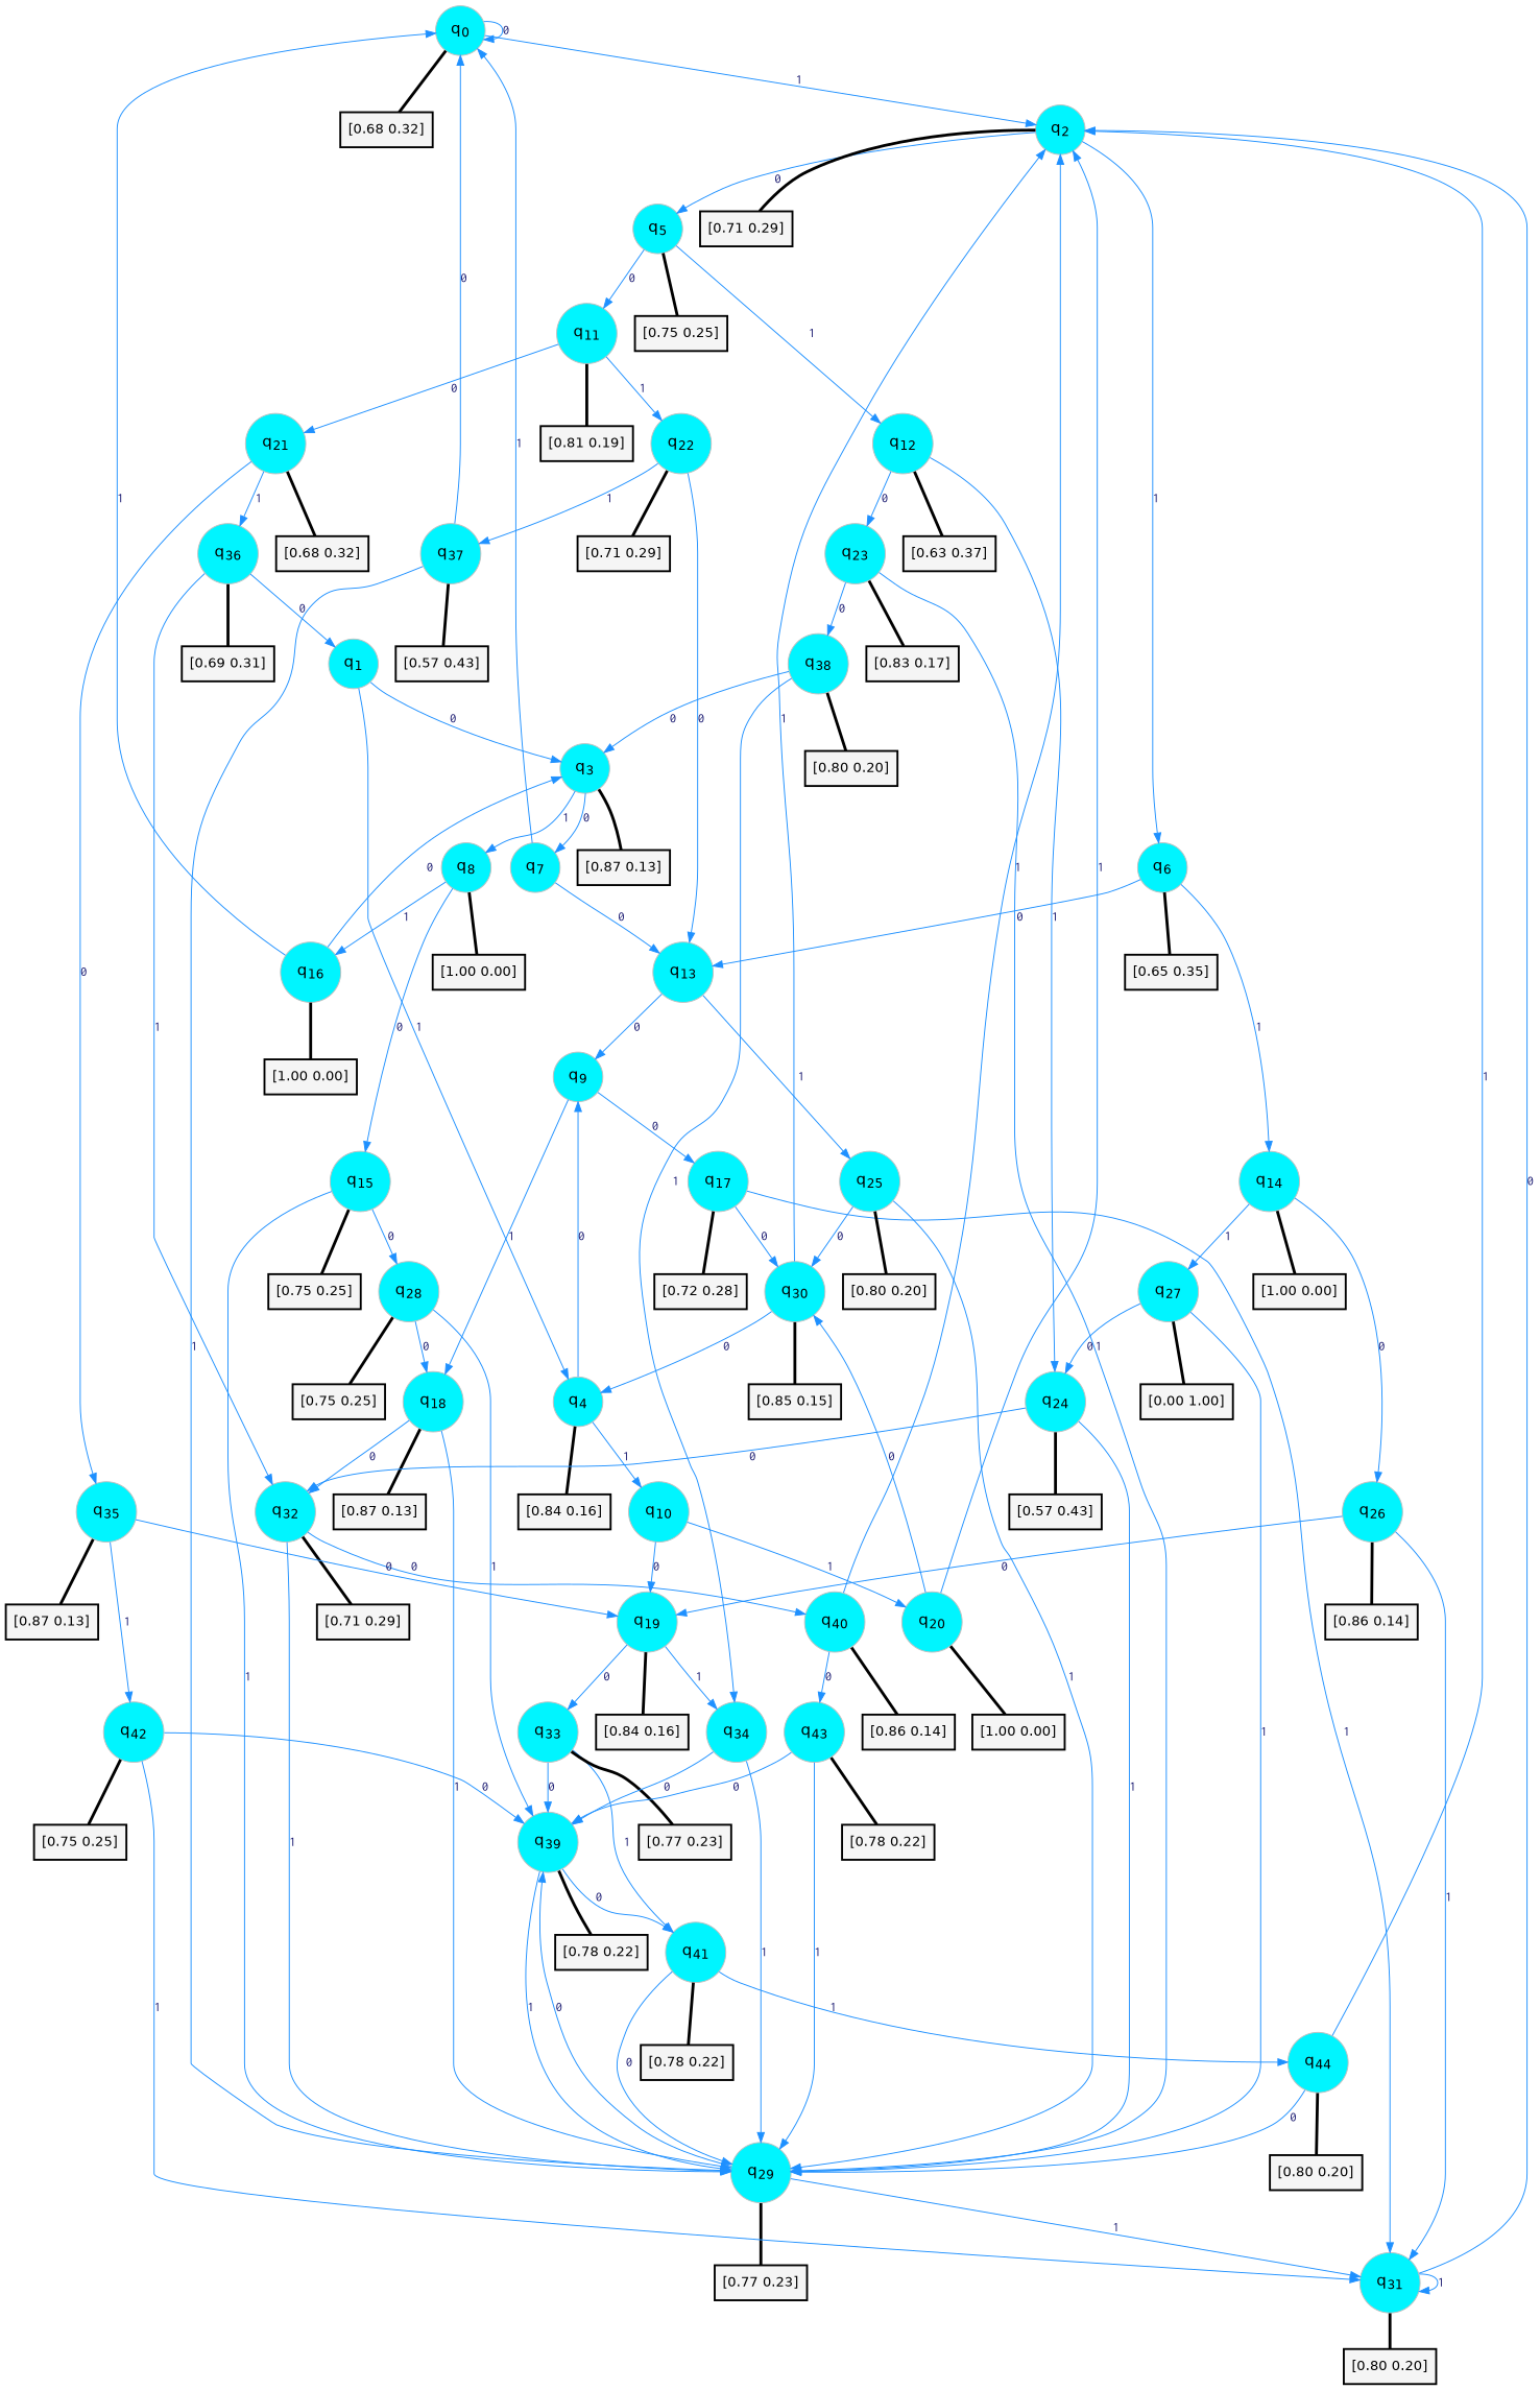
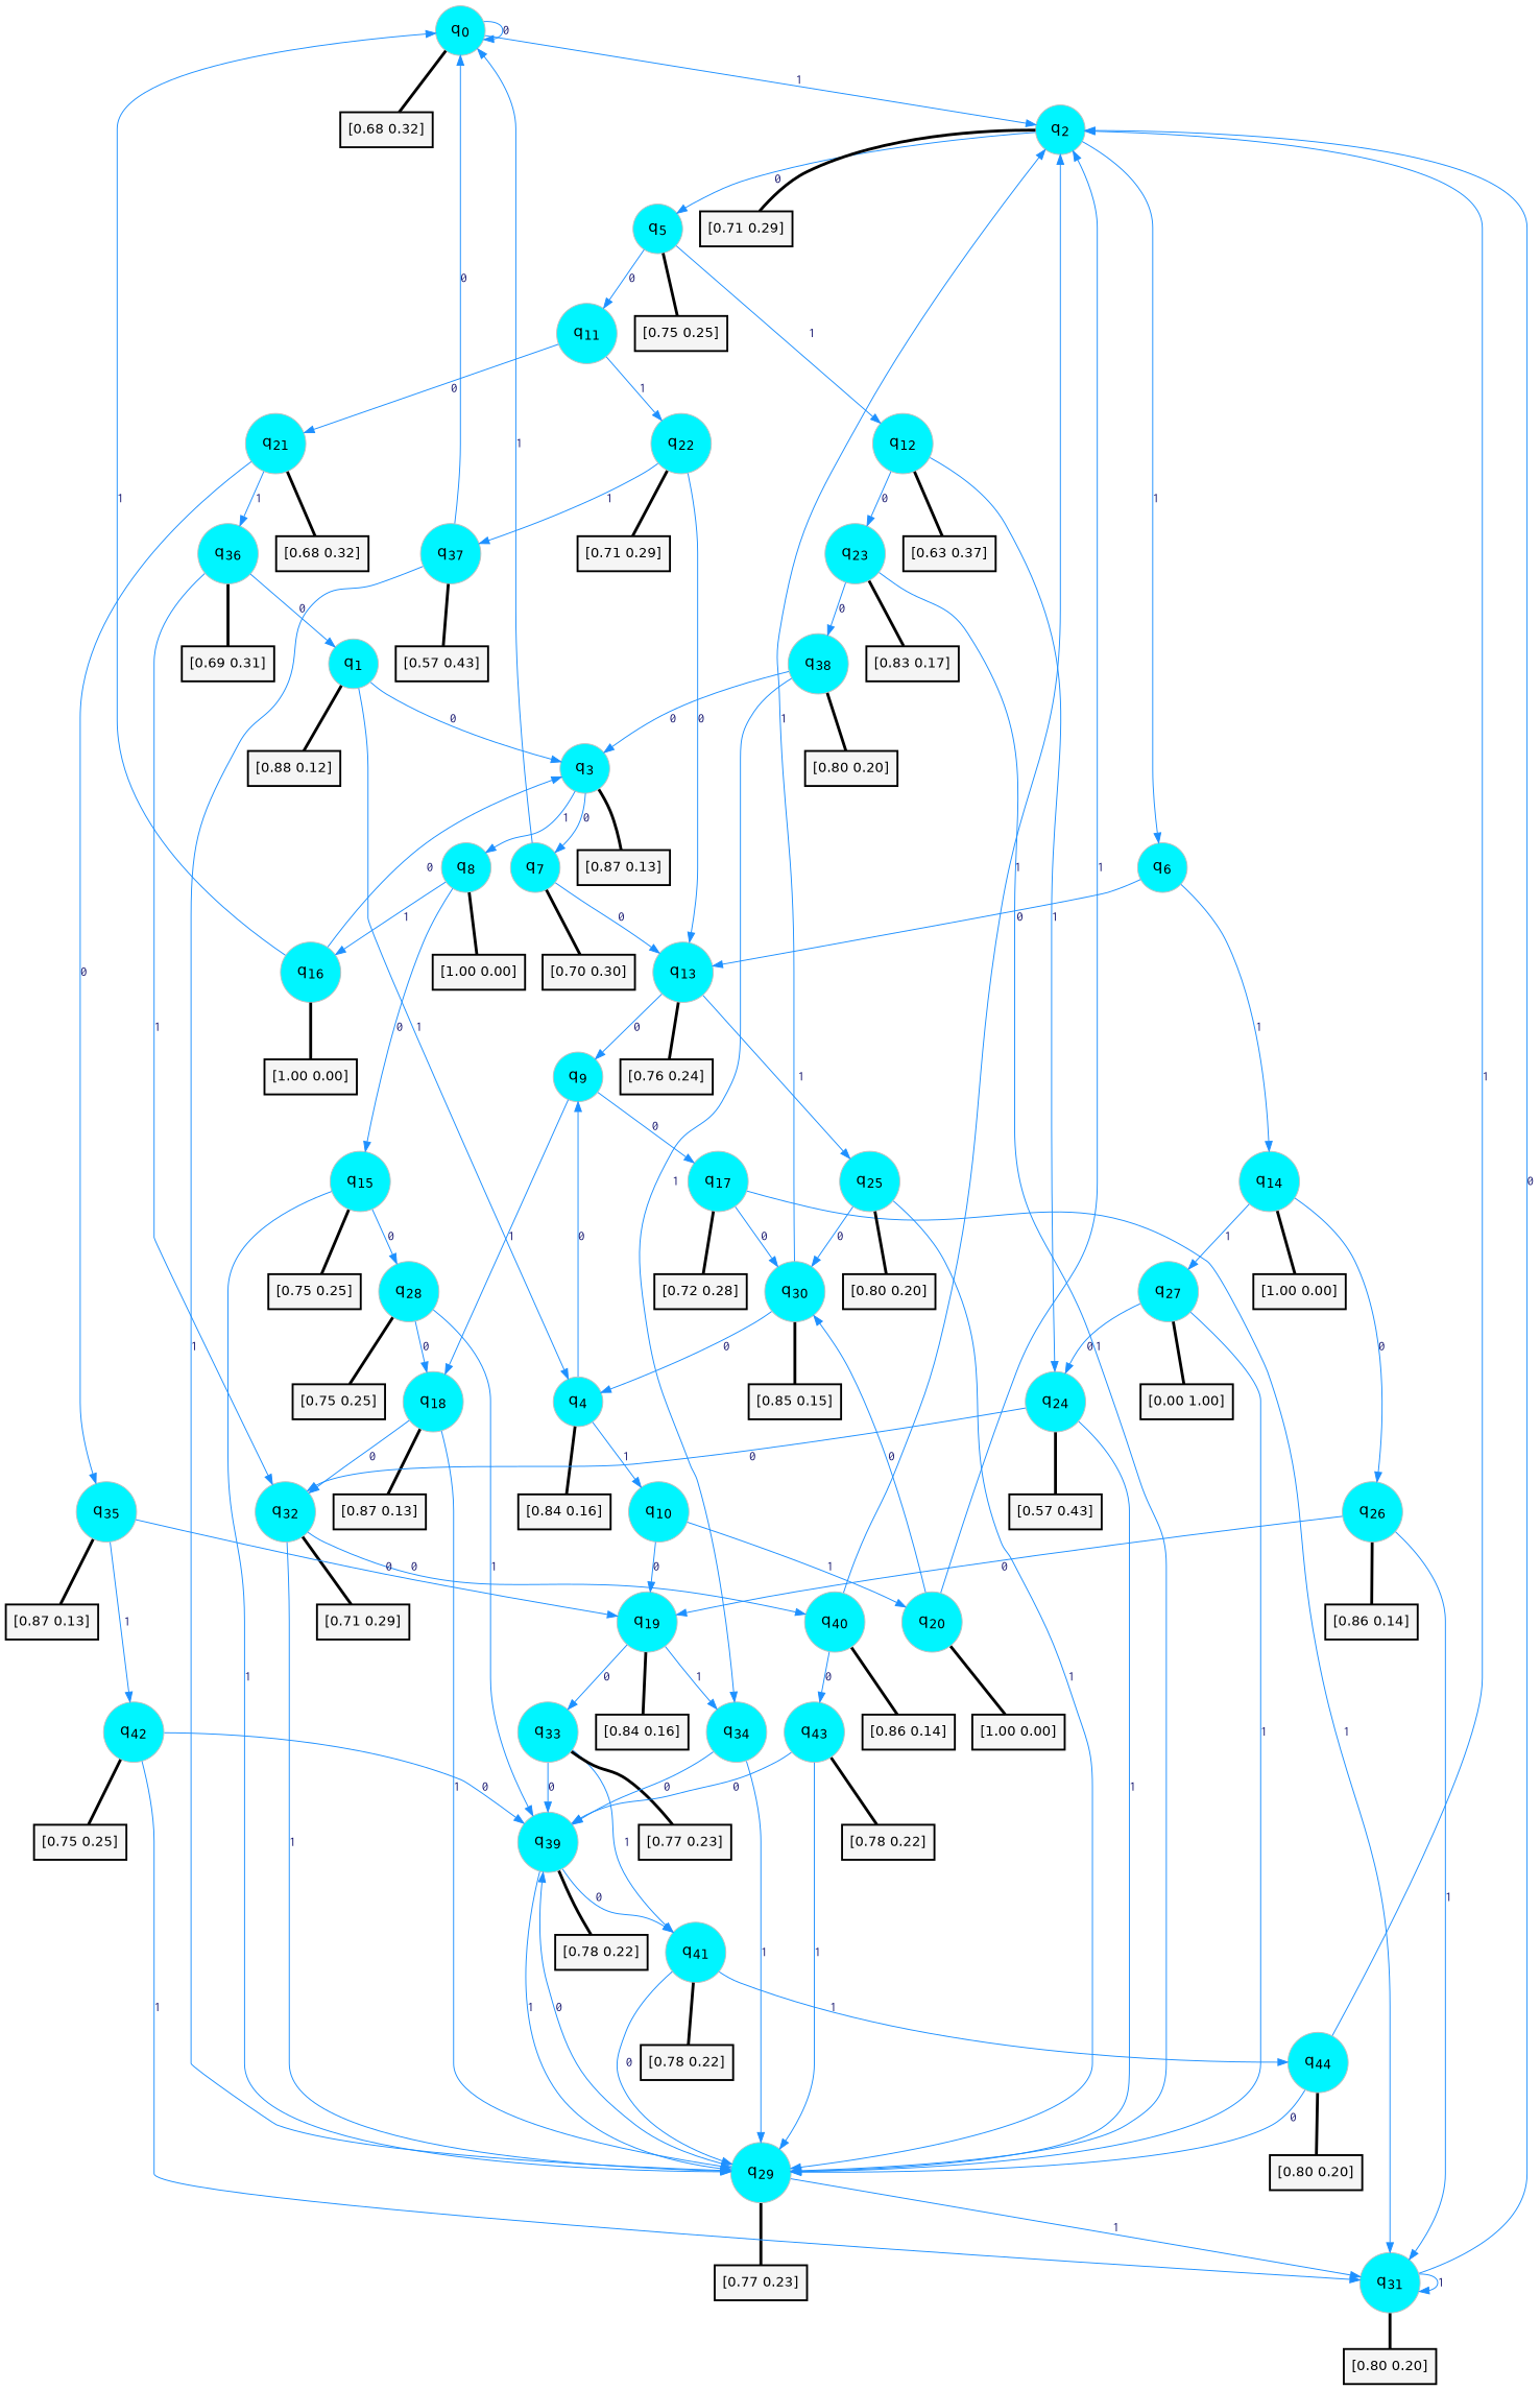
  digraph {
    rankdir=TD
    node [color=gray fillcolor=turquoise1 fontcolor=black fontname=Helvetica fontsize=16 fontweight=bold shape=circle style=filled]
    edge [arrowsize=1 color=dodgerblue1 fontcolor=midnightblue fontname=courier fontweight=bold penwidth=1 style=solid weight=20]
    n1 [label=<q<SUB>0</SUB>>]
    n2 [label=<q<SUB>2</SUB>>]
    n3 [color=black fillcolor=whitesmoke fontsize=14 label="[0.68 0.32]" penwidth=2 shape=box]
    n4 [label=<q<SUB>5</SUB>>]
    n5 [label=<q<SUB>6</SUB>>]
    n6 [color=black fillcolor=whitesmoke fontsize=14 label="[0.71 0.29]" penwidth=2 shape=box]
    n7 [label=<q<SUB>1</SUB>>]
    n8 [label=<q<SUB>3</SUB>>]
    n9 [label=<q<SUB>4</SUB>>]
+   n10 [color=black fillcolor=whitesmoke fontsize=14 label="[0.88 0.12]" penwidth=2 shape=box]
    n11 [label=<q<SUB>7</SUB>>]
    n12 [label=<q<SUB>8</SUB>>]
    n13 [color=black fillcolor=whitesmoke fontsize=14 label="[0.87 0.13]" penwidth=2 shape=box]
    n14 [label=<q<SUB>9</SUB>>]
    n15 [label=<q<SUB>10</SUB>>]
    n16 [color=black fillcolor=whitesmoke fontsize=14 label="[0.84 0.16]" penwidth=2 shape=box]
    n17 [label=<q<SUB>11</SUB>>]
    n18 [label=<q<SUB>12</SUB>>]
    n19 [color=black fillcolor=whitesmoke fontsize=14 label="[0.75 0.25]" penwidth=2 shape=box]
    n20 [label=<q<SUB>13</SUB>>]
    n21 [label=<q<SUB>14</SUB>>]
-   n22 [color=black fillcolor=whitesmoke fontsize=14 label="[0.65 0.35]" penwidth=2 shape=box]
+   n23 [color=black fillcolor=whitesmoke fontsize=14 label="[0.70 0.30]" penwidth=2 shape=box]
    n24 [label=<q<SUB>15</SUB>>]
    n25 [label=<q<SUB>16</SUB>>]
    n26 [color=black fillcolor=whitesmoke fontsize=14 label="[1.00 0.00]" penwidth=2 shape=box]
    n27 [label=<q<SUB>17</SUB>>]
    n28 [label=<q<SUB>18</SUB>>]
    n29 [label=<q<SUB>19</SUB>>]
    n30 [label=<q<SUB>20</SUB>>]
    n31 [label=<q<SUB>21</SUB>>]
    n32 [label=<q<SUB>22</SUB>>]
-   n33 [color=black fillcolor=whitesmoke fontsize=14 label="[0.81 0.19]" penwidth=2 shape=box]
    n34 [label=<q<SUB>23</SUB>>]
    n35 [label=<q<SUB>24</SUB>>]
    n36 [color=black fillcolor=whitesmoke fontsize=14 label="[0.63 0.37]" penwidth=2 shape=box]
    n37 [label=<q<SUB>25</SUB>>]
+   n38 [color=black fillcolor=whitesmoke fontsize=14 label="[0.76 0.24]" penwidth=2 shape=box]
    n39 [label=<q<SUB>26</SUB>>]
    n40 [label=<q<SUB>27</SUB>>]
    n41 [color=black fillcolor=whitesmoke fontsize=14 label="[1.00 0.00]" penwidth=2 shape=box]
    n42 [label=<q<SUB>28</SUB>>]
    n43 [label=<q<SUB>29</SUB>>]
    n44 [color=black fillcolor=whitesmoke fontsize=14 label="[0.75 0.25]" penwidth=2 shape=box]
    n45 [color=black fillcolor=whitesmoke fontsize=14 label="[1.00 0.00]" penwidth=2 shape=box]
    n46 [label=<q<SUB>30</SUB>>]
    n47 [label=<q<SUB>31</SUB>>]
    n48 [color=black fillcolor=whitesmoke fontsize=14 label="[0.72 0.28]" penwidth=2 shape=box]
    n49 [label=<q<SUB>32</SUB>>]
    n50 [color=black fillcolor=whitesmoke fontsize=14 label="[0.87 0.13]" penwidth=2 shape=box]
    n51 [label=<q<SUB>33</SUB>>]
    n52 [label=<q<SUB>34</SUB>>]
    n53 [color=black fillcolor=whitesmoke fontsize=14 label="[0.84 0.16]" penwidth=2 shape=box]
    n54 [color=black fillcolor=whitesmoke fontsize=14 label="[1.00 0.00]" penwidth=2 shape=box]
    n55 [label=<q<SUB>35</SUB>>]
    n56 [label=<q<SUB>36</SUB>>]
    n57 [color=black fillcolor=whitesmoke fontsize=14 label="[0.68 0.32]" penwidth=2 shape=box]
    n58 [label=<q<SUB>37</SUB>>]
    n59 [color=black fillcolor=whitesmoke fontsize=14 label="[0.71 0.29]" penwidth=2 shape=box]
    n60 [label=<q<SUB>38</SUB>>]
    n61 [color=black fillcolor=whitesmoke fontsize=14 label="[0.83 0.17]" penwidth=2 shape=box]
    n62 [color=black fillcolor=whitesmoke fontsize=14 label="[0.57 0.43]" penwidth=2 shape=box]
    n63 [color=black fillcolor=whitesmoke fontsize=14 label="[0.80 0.20]" penwidth=2 shape=box]
    n64 [color=black fillcolor=whitesmoke fontsize=14 label="[0.86 0.14]" penwidth=2 shape=box]
    n65 [color=black fillcolor=whitesmoke fontsize=14 label="[0.00 1.00]" penwidth=2 shape=box]
    n66 [label=<q<SUB>39</SUB>>]
    n67 [color=black fillcolor=whitesmoke fontsize=14 label="[0.75 0.25]" penwidth=2 shape=box]
    n68 [color=black fillcolor=whitesmoke fontsize=14 label="[0.77 0.23]" penwidth=2 shape=box]
    n69 [color=black fillcolor=whitesmoke fontsize=14 label="[0.85 0.15]" penwidth=2 shape=box]
    n70 [color=black fillcolor=whitesmoke fontsize=14 label="[0.80 0.20]" penwidth=2 shape=box]
    n71 [label=<q<SUB>40</SUB>>]
    n72 [color=black fillcolor=whitesmoke fontsize=14 label="[0.71 0.29]" penwidth=2 shape=box]
    n73 [label=<q<SUB>41</SUB>>]
    n74 [color=black fillcolor=whitesmoke fontsize=14 label="[0.77 0.23]" penwidth=2 shape=box]
    n75 [label=<q<SUB>42</SUB>>]
    n76 [color=black fillcolor=whitesmoke fontsize=14 label="[0.87 0.13]" penwidth=2 shape=box]
    n77 [color=black fillcolor=whitesmoke fontsize=14 label="[0.69 0.31]" penwidth=2 shape=box]
    n78 [color=black fillcolor=whitesmoke fontsize=14 label="[0.57 0.43]" penwidth=2 shape=box]
    n79 [color=black fillcolor=whitesmoke fontsize=14 label="[0.80 0.20]" penwidth=2 shape=box]
    n80 [color=black fillcolor=whitesmoke fontsize=14 label="[0.78 0.22]" penwidth=2 shape=box]
    n81 [label=<q<SUB>43</SUB>>]
    n82 [color=black fillcolor=whitesmoke fontsize=14 label="[0.86 0.14]" penwidth=2 shape=box]
    n83 [label=<q<SUB>44</SUB>>]
    n84 [color=black fillcolor=whitesmoke fontsize=14 label="[0.78 0.22]" penwidth=2 shape=box]
    n85 [color=black fillcolor=whitesmoke fontsize=14 label="[0.75 0.25]" penwidth=2 shape=box]
    n86 [color=black fillcolor=whitesmoke fontsize=14 label="[0.78 0.22]" penwidth=2 shape=box]
    n87 [color=black fillcolor=whitesmoke fontsize=14 label="[0.80 0.20]" penwidth=2 shape=box]
    n1 -> n1 [label=0]
    n1 -> n2 [label=1]
    n1 -> n3 [arrowhead=none color=black penwidth=3]
    n2 -> n4 [label=0]
    n2 -> n5 [label=1]
    n2 -> n6 [arrowhead=none color=black penwidth=3]
    n4 -> n17 [label=0]
    n4 -> n18 [label=1]
    n4 -> n19 [arrowhead=none color=black penwidth=3]
    n5 -> n20 [label=0]
    n5 -> n21 [label=1]
-   n5 -> n22 [arrowhead=none color=black penwidth=3]
    n7 -> n8 [label=0]
    n7 -> n9 [label=1]
+   n7 -> n10 [arrowhead=none color=black penwidth=3]
    n8 -> n11 [label=0]
    n8 -> n12 [label=1]
    n8 -> n13 [arrowhead=none color=black penwidth=3]
    n9 -> n14 [label=0]
    n9 -> n15 [label=1]
    n9 -> n16 [arrowhead=none color=black penwidth=3]
    n11 -> n1 [label=1]
    n11 -> n20 [label=0]
+   n11 -> n23 [arrowhead=none color=black penwidth=3]
    n12 -> n24 [label=0]
    n12 -> n25 [label=1]
    n12 -> n26 [arrowhead=none color=black penwidth=3]
    n14 -> n27 [label=0]
    n14 -> n28 [label=1]
    n15 -> n29 [label=0]
    n15 -> n30 [label=1]
    n17 -> n31 [label=0]
    n17 -> n32 [label=1]
-   n17 -> n33 [arrowhead=none color=black penwidth=3]
    n18 -> n34 [label=0]
    n18 -> n35 [label=1]
    n18 -> n36 [arrowhead=none color=black penwidth=3]
    n20 -> n14 [label=0]
    n20 -> n37 [label=1]
+   n20 -> n38 [arrowhead=none color=black penwidth=3]
    n21 -> n39 [label=0]
    n21 -> n40 [label=1]
    n21 -> n41 [arrowhead=none color=black penwidth=3]
    n24 -> n42 [label=0]
    n24 -> n43 [label=1]
    n24 -> n44 [arrowhead=none color=black penwidth=3]
    n25 -> n1 [label=1]
    n25 -> n8 [label=0]
    n25 -> n45 [arrowhead=none color=black penwidth=3]
    n27 -> n46 [label=0]
    n27 -> n47 [label=1]
    n27 -> n48 [arrowhead=none color=black penwidth=3]
    n28 -> n43 [label=1]
    n28 -> n49 [label=0]
    n28 -> n50 [arrowhead=none color=black penwidth=3]
    n29 -> n51 [label=0]
    n29 -> n52 [label=1]
    n29 -> n53 [arrowhead=none color=black penwidth=3]
    n30 -> n2 [label=1]
    n30 -> n46 [label=0]
    n30 -> n54 [arrowhead=none color=black penwidth=3]
    n31 -> n55 [label=0]
    n31 -> n56 [label=1]
    n31 -> n57 [arrowhead=none color=black penwidth=3]
    n32 -> n20 [label=0]
    n32 -> n58 [label=1]
    n32 -> n59 [arrowhead=none color=black penwidth=3]
    n34 -> n43 [label=1]
    n34 -> n60 [label=0]
    n34 -> n61 [arrowhead=none color=black penwidth=3]
    n35 -> n43 [label=1]
    n35 -> n49 [label=0]
    n35 -> n62 [arrowhead=none color=black penwidth=3]
    n37 -> n43 [label=1]
    n37 -> n46 [label=0]
    n37 -> n63 [arrowhead=none color=black penwidth=3]
    n39 -> n29 [label=0]
    n39 -> n47 [label=1]
    n39 -> n64 [arrowhead=none color=black penwidth=3]
    n40 -> n35 [label=0]
    n40 -> n43 [label=1]
    n40 -> n65 [arrowhead=none color=black penwidth=3]
    n42 -> n28 [label=0]
    n42 -> n66 [label=1]
    n42 -> n67 [arrowhead=none color=black penwidth=3]
    n43 -> n47 [label=1]
    n43 -> n66 [label=0]
    n43 -> n68 [arrowhead=none color=black penwidth=3]
    n46 -> n2 [label=1]
    n46 -> n9 [label=0]
    n46 -> n69 [arrowhead=none color=black penwidth=3]
    n47 -> n2 [label=0]
    n47 -> n47 [label=1]
    n47 -> n70 [arrowhead=none color=black penwidth=3]
    n49 -> n43 [label=1]
    n49 -> n71 [label=0]
    n49 -> n72 [arrowhead=none color=black penwidth=3]
    n51 -> n66 [label=0]
    n51 -> n73 [label=1]
    n51 -> n74 [arrowhead=none color=black penwidth=3]
    n52 -> n43 [label=1]
    n52 -> n66 [label=0]
    n55 -> n29 [label=0]
    n55 -> n75 [label=1]
    n55 -> n76 [arrowhead=none color=black penwidth=3]
    n56 -> n7 [label=0]
    n56 -> n49 [label=1]
    n56 -> n77 [arrowhead=none color=black penwidth=3]
    n58 -> n1 [label=0]
    n58 -> n43 [label=1]
    n58 -> n78 [arrowhead=none color=black penwidth=3]
    n60 -> n8 [label=0]
    n60 -> n52 [label=1]
    n60 -> n79 [arrowhead=none color=black penwidth=3]
    n66 -> n43 [label=1]
    n66 -> n73 [label=0]
    n66 -> n80 [arrowhead=none color=black penwidth=3]
    n71 -> n2 [label=1]
    n71 -> n81 [label=0]
    n71 -> n82 [arrowhead=none color=black penwidth=3]
    n73 -> n43 [label=0]
    n73 -> n83 [label=1]
    n73 -> n84 [arrowhead=none color=black penwidth=3]
    n75 -> n47 [label=1]
    n75 -> n66 [label=0]
    n75 -> n85 [arrowhead=none color=black penwidth=3]
    n81 -> n43 [label=1]
    n81 -> n66 [label=0]
    n81 -> n86 [arrowhead=none color=black penwidth=3]
    n83 -> n2 [label=1]
    n83 -> n43 [label=0]
    n83 -> n87 [arrowhead=none color=black penwidth=3]
  }
